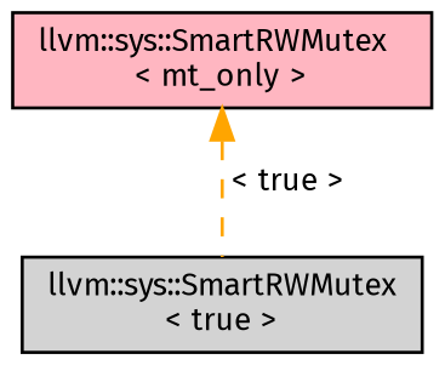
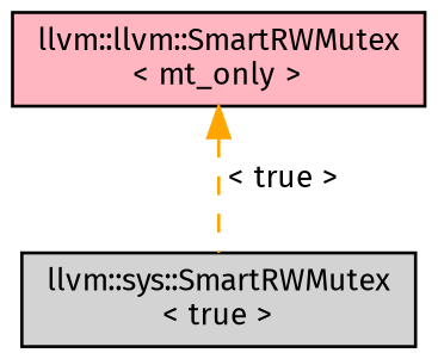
  digraph {
    fontname="Fira Sans"
    node [color=black fontname="Fira Sans" fontsize=10 shape=box style=filled]
-   n1 [fillcolor=lightpink fontcolor=black height=0.2 label="llvm::sys::SmartRWMutex\l\< mt_only \>" width=0.4]
+   n1 [fillcolor=lightpink fontcolor=black height=0.2 label="llvm::llvm::SmartRWMutex\l\< mt_only \>" width=0.4]
    n2 [height=0.2 label="llvm::sys::SmartRWMutex\l\< true \>" width=0.4 fillcolor=lightgrey]
    n1 -> n2 [color=orange dir=back fontname="Fira Sans" fontsize=10 label=" \< true \>" labelfontname=Helvetica labelfontsize=10 style=dashed]
  }
